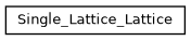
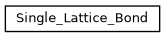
  digraph {
    rankdir=LR
-   n1 [color=black fillcolor=white fontname=Helvetica fontsize=10 height=0.2 label=Single_Lattice_Lattice shape=record style=filled width=0.4]
+   n1 [color=black fillcolor=white fontname=Helvetica fontsize=10 height=0.2 label=Single_Lattice_Bond shape=record style=filled width=0.4]
  }
